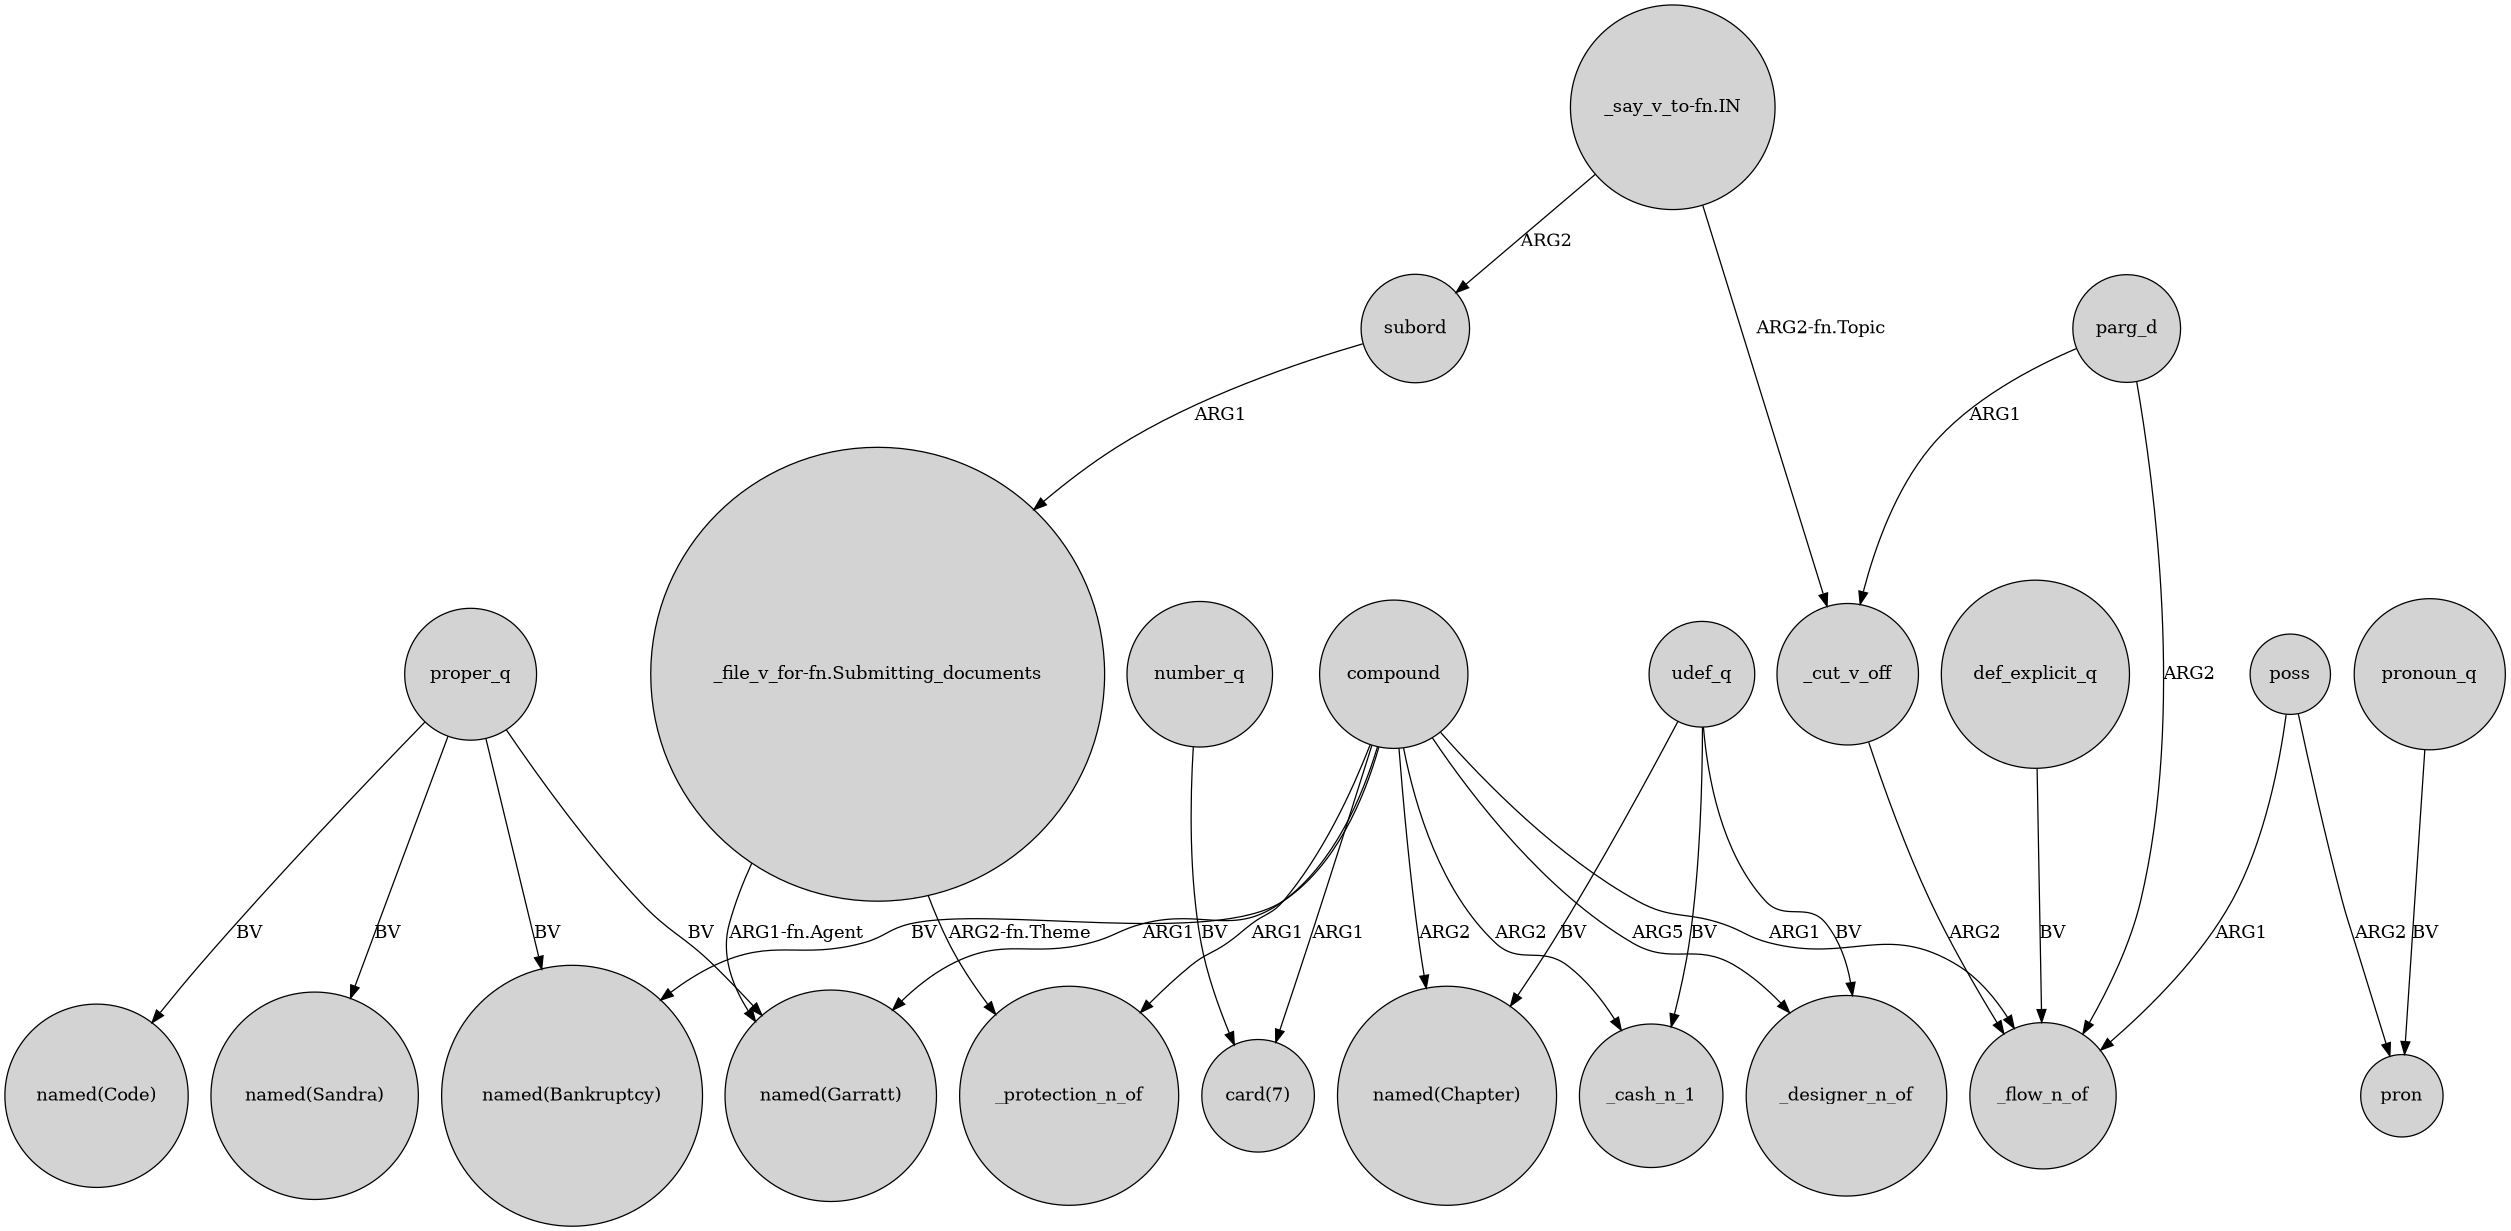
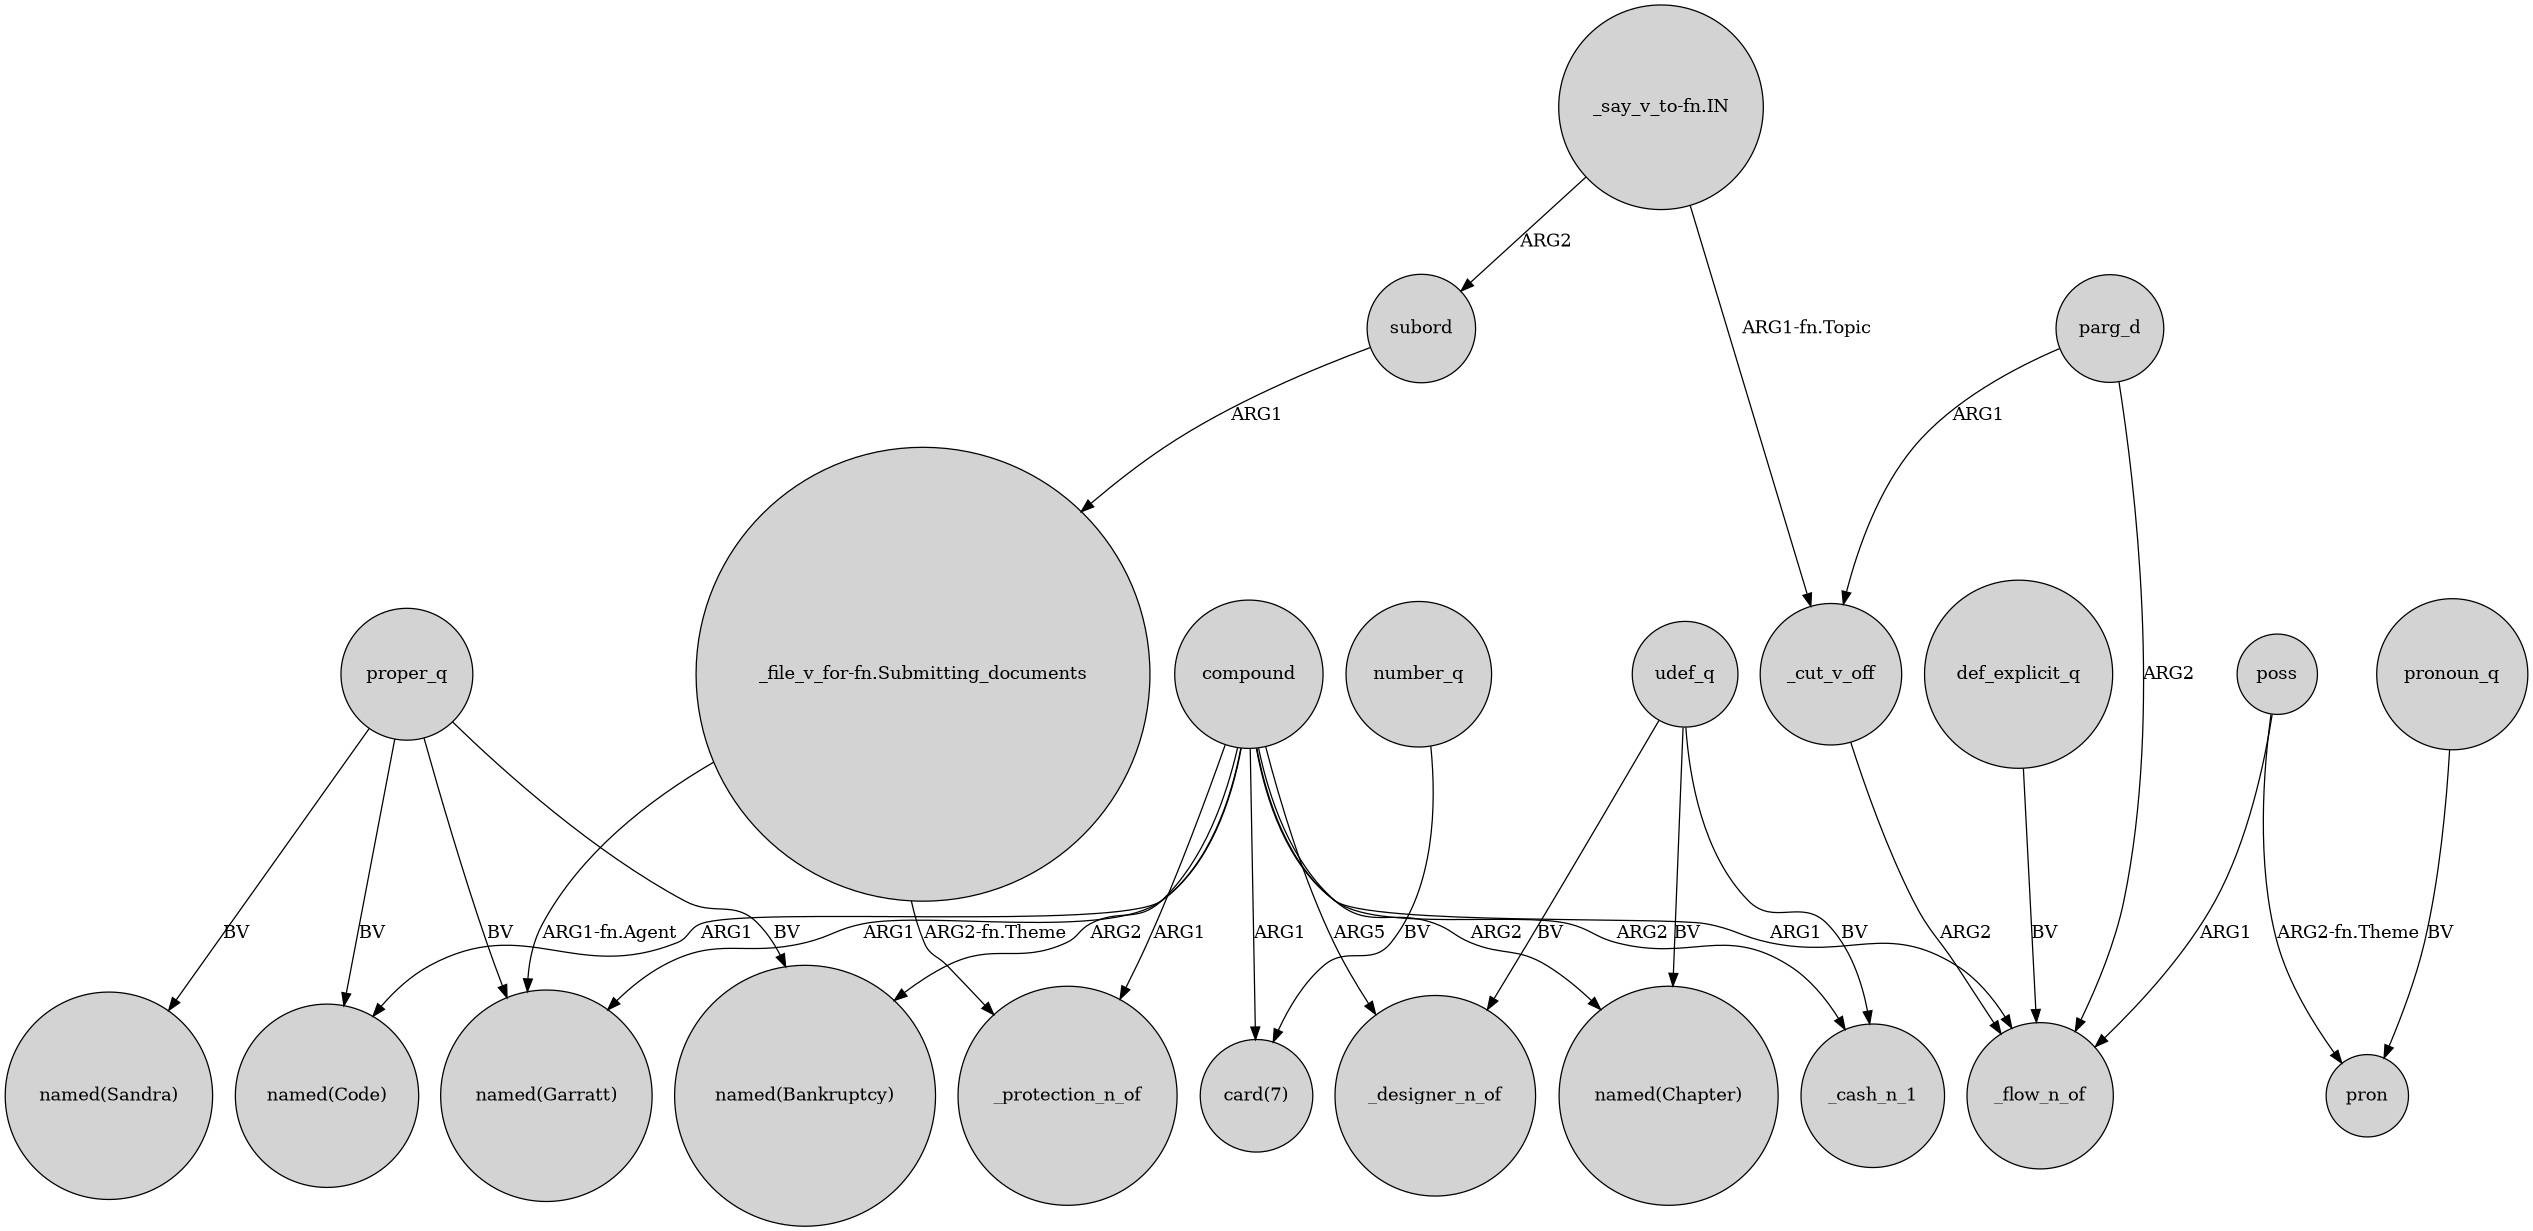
  digraph {
    node [shape=circle style=filled]
    "_file_v_for-fn.Submitting_documents"
    "named(Garratt)"
    _protection_n_of
    subord
    "_say_v_to-fn.IN"
    _cut_v_off
    proper_q
    "named(Sandra)"
    "named(Code)"
    "named(Bankruptcy)"
    poss
    pron
    _flow_n_of
    compound
    "named(Chapter)"
    _cash_n_1
    _designer_n_of
    "card(7)"
    udef_q
    number_q
    pronoun_q
    def_explicit_q
    parg_d
    "_file_v_for-fn.Submitting_documents" -> "named(Garratt)" [label="ARG1-fn.Agent"]
    "_file_v_for-fn.Submitting_documents" -> _protection_n_of [label="ARG2-fn.Theme"]
    subord -> "_file_v_for-fn.Submitting_documents" [label=ARG1]
    "_say_v_to-fn.IN" -> subord [label=ARG2]
-   "_say_v_to-fn.IN" -> _cut_v_off [label="ARG2-fn.Topic"]
+   "_say_v_to-fn.IN" -> _cut_v_off [label="ARG1-fn.Topic"]
    _cut_v_off -> _flow_n_of [label=ARG2]
    proper_q -> "named(Garratt)" [label=BV]
    proper_q -> "named(Sandra)" [label=BV]
    proper_q -> "named(Code)" [label=BV]
    proper_q -> "named(Bankruptcy)" [label=BV]
-   poss -> pron [label=ARG2]
+   poss -> pron [label="ARG2-fn.Theme"]
    poss -> _flow_n_of [label=ARG1]
    compound -> "named(Garratt)" [label=ARG1]
    compound -> _protection_n_of [label=ARG1]
-   compound -> "named(Bankruptcy)" [label=BV]
+   compound -> "named(Code)" [label=ARG1]
+   compound -> "named(Bankruptcy)" [label=ARG2]
    compound -> _flow_n_of [label=ARG1]
    compound -> "named(Chapter)" [label=ARG2]
    compound -> _cash_n_1 [label=ARG2]
    compound -> _designer_n_of [label=ARG5]
    compound -> "card(7)" [label=ARG1]
    udef_q -> "named(Chapter)" [label=BV]
    udef_q -> _cash_n_1 [label=BV]
    udef_q -> _designer_n_of [label=BV]
    number_q -> "card(7)" [label=BV]
    pronoun_q -> pron [label=BV]
    def_explicit_q -> _flow_n_of [label=BV]
    parg_d -> _cut_v_off [label=ARG1]
    parg_d -> _flow_n_of [label=ARG2]
  }
